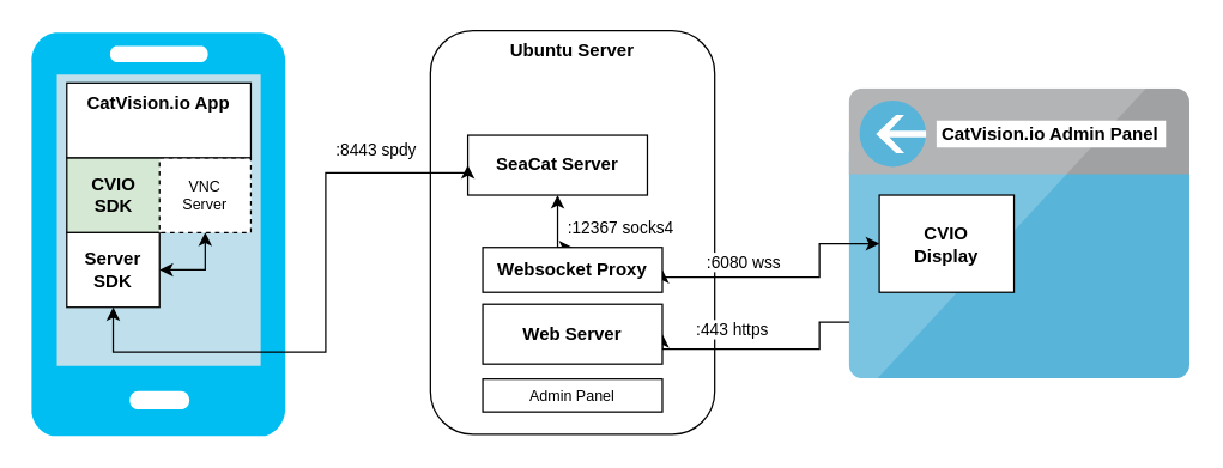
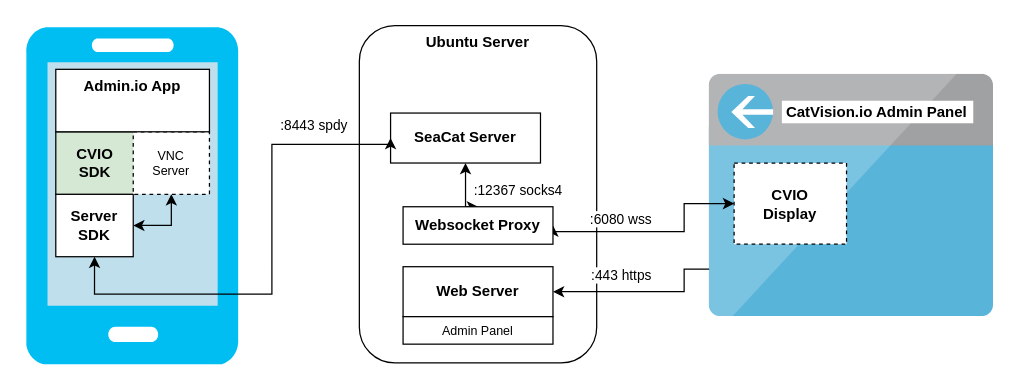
  <mxCell id="0" />
  <mxCell id="1" parent="0" />
  <mxCell id="2" value="" style="rounded=0;whiteSpace=wrap;html=1;fillColor=#BEDFEB;align=center;" vertex="1" parent="1"><mxGeometry x="25" y="45" width="160" height="200" as="geometry" /></mxCell>
  <mxCell id="3" value="" style="aspect=fixed;html=1;perimeter=none;align=center;shadow=0;dashed=0;image;fontSize=12;image=img/lib/mscae/Browser.svg;" vertex="1" parent="1"><mxGeometry x="567" y="59" width="228" height="194" as="geometry" /></mxCell>
  <mxCell id="4" value="&lt;b&gt;Ubuntu Server&lt;/b&gt;" style="rounded=1;whiteSpace=wrap;html=1;verticalAlign=top;" vertex="1" parent="1"><mxGeometry x="287" y="20" width="190" height="270" as="geometry" /></mxCell>
  <mxCell id="5" value="" style="verticalLabelPosition=bottom;html=1;verticalAlign=top;align=center;strokeColor=none;fillColor=#00BEF2;shape=mxgraph.azure.mobile;" vertex="1" parent="1"><mxGeometry x="20" y="21" width="170" height="270" as="geometry" /></mxCell>
  <mxCell id="6" value=":6080 wss" style="edgeStyle=orthogonalEdgeStyle;rounded=0;orthogonalLoop=1;jettySize=auto;html=1;exitX=0;exitY=0.5;exitDx=0;exitDy=0;entryX=1;entryY=0.5;entryDx=0;entryDy=0;align=left;startArrow=classic;startFill=1;" edge="1" parent="1" source="7" target="11"><mxGeometry x="0.626" y="-10" relative="1" as="geometry"><Array as="points"><mxPoint x="547" y="163" /><mxPoint x="547" y="185" /></Array><mxPoint as="offset" /></mxGeometry></mxCell>
- <mxCell id="7" value="CVIO&lt;br&gt;Display&lt;br&gt;" style="rounded=0;whiteSpace=wrap;html=1;fontStyle=1" vertex="1" parent="1"><mxGeometry x="587" y="130" width="90" height="65" as="geometry" /></mxCell>
+ <mxCell id="7" value="CVIO&lt;br&gt;Display&lt;br&gt;" style="rounded=0;whiteSpace=wrap;html=1;fontStyle=1;dashed=1;" vertex="1" parent="1"><mxGeometry x="587" y="130" width="90" height="65" as="geometry" /></mxCell>
  <mxCell id="8" value=":443 https" style="edgeStyle=orthogonalEdgeStyle;rounded=0;orthogonalLoop=1;jettySize=auto;html=1;entryX=1;entryY=0.5;entryDx=0;entryDy=0;align=left;" edge="1" parent="1" target="9"><mxGeometry x="0.598" y="-13" relative="1" as="geometry"><mxPoint x="567" y="215" as="sourcePoint" /><Array as="points"><mxPoint x="547" y="215" /><mxPoint x="547" y="233" /></Array><mxPoint as="offset" /></mxGeometry></mxCell>
- <mxCell id="9" value="Web Server&lt;br&gt;" style="rounded=0;whiteSpace=wrap;html=1;fontStyle=1" vertex="1" parent="1"><mxGeometry x="322" y="203" width="120" height="40" as="geometry" /></mxCell>
+ <mxCell id="9" value="Web Server&lt;br&gt;" style="rounded=0;whiteSpace=wrap;html=1;fontStyle=1" vertex="1" parent="1"><mxGeometry x="322" y="213" width="120" height="40" as="geometry" /></mxCell>
  <mxCell id="10" value="&lt;div style=&quot;text-align: left&quot;&gt;:12367 socks4&lt;/div&gt;" style="edgeStyle=orthogonalEdgeStyle;rounded=0;orthogonalLoop=1;jettySize=auto;html=1;exitX=0.5;exitY=0;exitDx=0;exitDy=0;entryX=0.5;entryY=1;entryDx=0;entryDy=0;align=left;startArrow=classic;startFill=1;" edge="1" parent="1" source="11" target="12"><mxGeometry y="-5" relative="1" as="geometry"><mxPoint as="offset" /></mxGeometry></mxCell>
  <mxCell id="11" value="Websocket Proxy" style="rounded=0;whiteSpace=wrap;html=1;fontStyle=1" vertex="1" parent="1"><mxGeometry x="322" y="165" width="120" height="30" as="geometry" /></mxCell>
  <mxCell id="12" value="SeaCat Server" style="rounded=0;whiteSpace=wrap;html=1;fontStyle=1" vertex="1" parent="1"><mxGeometry x="312" y="90" width="120" height="40" as="geometry" /></mxCell>
  <mxCell id="13" style="edgeStyle=orthogonalEdgeStyle;rounded=0;orthogonalLoop=1;jettySize=auto;html=1;exitX=0.5;exitY=1;exitDx=0;exitDy=0;entryX=1;entryY=0.5;entryDx=0;entryDy=0;startArrow=classic;startFill=1;align=left;" edge="1" parent="1" source="18" target="15"><mxGeometry relative="1" as="geometry"><Array as="points"><mxPoint x="137" y="180" /></Array></mxGeometry></mxCell>
  <mxCell id="14" value=":8443 spdy&lt;br&gt;" style="edgeStyle=orthogonalEdgeStyle;rounded=0;orthogonalLoop=1;jettySize=auto;html=1;exitX=0.5;exitY=1;exitDx=0;exitDy=0;entryX=0;entryY=0.5;entryDx=0;entryDy=0;align=right;startArrow=classic;startFill=1;" edge="1" parent="1" source="15" target="12"><mxGeometry x="0.806" y="15" relative="1" as="geometry"><Array as="points"><mxPoint x="75" y="235" /><mxPoint x="217" y="235" /><mxPoint x="217" y="115" /></Array><mxPoint as="offset" /></mxGeometry></mxCell>
  <mxCell id="15" value="Server&lt;br&gt;SDK" style="rounded=0;whiteSpace=wrap;html=1;fontStyle=1" vertex="1" parent="1"><mxGeometry x="44" y="155" width="62" height="50" as="geometry" /></mxCell>
  <mxCell id="16" value="CatVision.io Admin Panel" style="text;html=1;resizable=0;points=[];autosize=1;align=left;verticalAlign=top;spacingTop=-4;fontStyle=1" vertex="1" parent="1"><mxGeometry x="627" y="80" width="150" height="20" as="geometry" /></mxCell>
  <mxCell id="17" value="CVIO&lt;br&gt;SDK" style="rounded=0;whiteSpace=wrap;html=1;align=center;fontStyle=1;fillColor=#d5e8d4;" vertex="1" parent="1"><mxGeometry x="44" y="105" width="63" height="50" as="geometry" /></mxCell>
  <mxCell id="18" value="VNC&lt;br style=&quot;font-size: 10px;&quot;&gt;Server&lt;br style=&quot;font-size: 10px;&quot;&gt;" style="rounded=0;whiteSpace=wrap;html=1;dashed=1;fontSize=10;" vertex="1" parent="1"><mxGeometry x="106" y="105" width="61" height="50" as="geometry" /></mxCell>
- <mxCell id="19" value="&lt;b&gt;CatVision.io App&lt;/b&gt;" style="rounded=0;whiteSpace=wrap;html=1;verticalAlign=top;" vertex="1" parent="1"><mxGeometry x="44" y="55" width="123" height="50" as="geometry" /></mxCell>
+ <mxCell id="19" value="&lt;b&gt;Admin.io App&lt;/b&gt;" style="rounded=0;whiteSpace=wrap;html=1;verticalAlign=top;" vertex="1" parent="1"><mxGeometry x="44" y="55" width="123" height="50" as="geometry" /></mxCell>
  <mxCell id="20" value="Admin Panel&lt;br style=&quot;font-size: 10px;&quot;&gt;" style="rounded=0;whiteSpace=wrap;html=1;fontSize=10;" vertex="1" parent="1"><mxGeometry x="322" y="253" width="120" height="22" as="geometry" /></mxCell>
